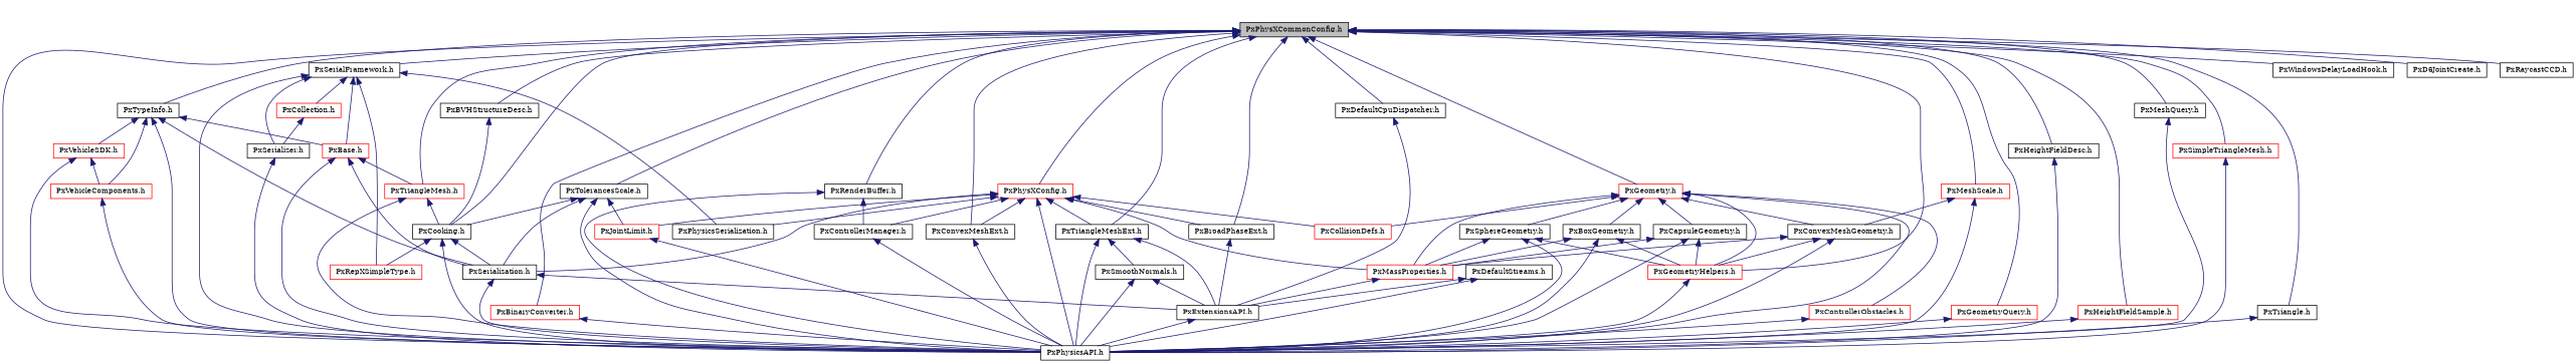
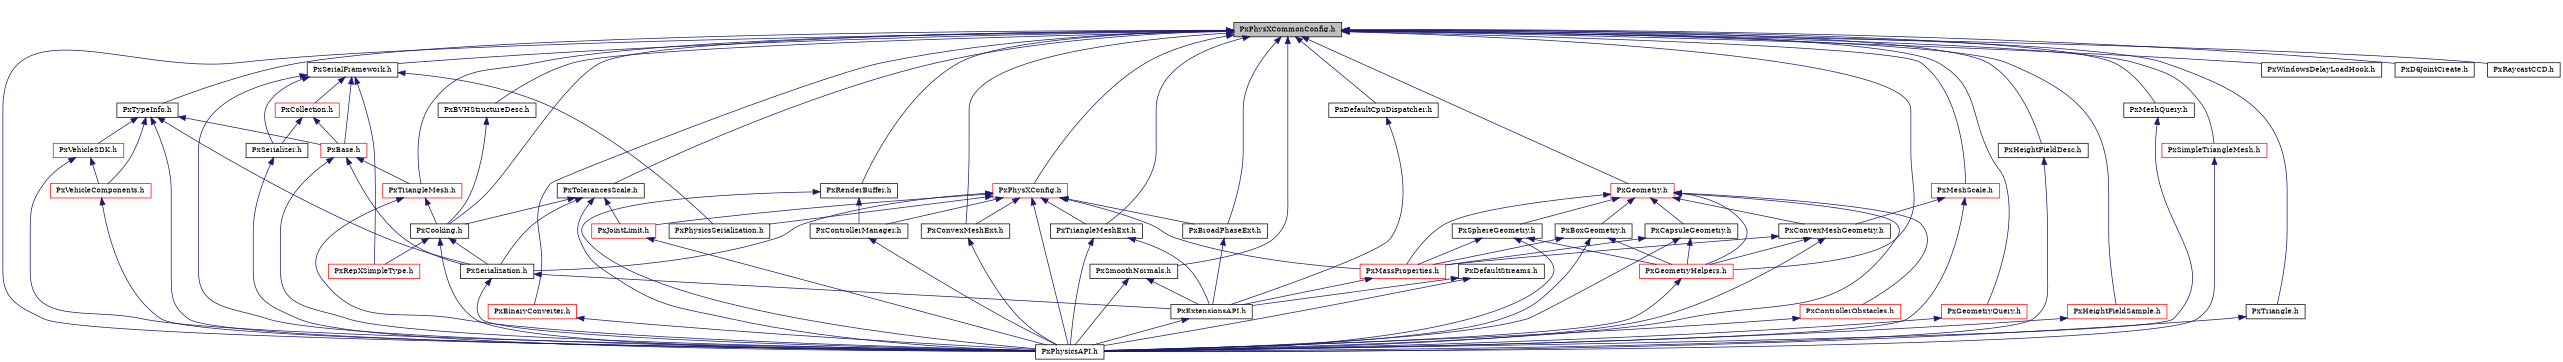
  digraph {
    fontname="DejaVu Serif"
    node [color=black fillcolor=white fontname="DejaVu Serif" fontsize=10 shape=record style=filled]
    edge [color=midnightblue dir=back fontname="DejaVu Serif" fontsize=10 labelfontname=Helvetica labelfontsize=10 style=solid]
    n1 [fillcolor=grey75 fontcolor=black height=0.2 label="PxPhysXCommonConfig.h" width=0.4]
    n2 [height=0.2 label="PxSerialFramework.h" width=0.4]
    n3 [height=0.2 label="PxPhysicsAPI.h" width=0.4]
    n4 [color=red height=0.2 label="PxTriangleMesh.h" width=0.4]
    n5 [height=0.2 label="PxCooking.h" width=0.4]
    n6 [height=0.2 label="PxRenderBuffer.h" width=0.4]
    n7 [height=0.2 label="PxTolerancesScale.h" width=0.4]
    n8 [height=0.2 label="PxTypeInfo.h" width=0.4]
    n9 [height=0.2 label="PxWindowsDelayLoadHook.h" width=0.4]
    n10 [height=0.2 label="PxBVHStructureDesc.h" width=0.4]
    n11 [color=red height=0.2 label="PxBinaryConverter.h" width=0.4]
    n12 [height=0.2 label="PxBroadPhaseExt.h" width=0.4]
    n13 [height=0.2 label="PxConvexMeshExt.h" width=0.4]
    n14 [height=0.2 label="PxD6JointCreate.h" width=0.4]
    n15 [height=0.2 label="PxDefaultCpuDispatcher.h" width=0.4]
    n16 [height=0.2 label="PxRaycastCCD.h" width=0.4]
    n17 [height=0.2 label="PxSmoothNormals.h" width=0.4]
    n18 [height=0.2 label="PxTriangleMeshExt.h" width=0.4]
    n19 [color=red height=0.2 label="PxGeometry.h" width=0.4]
    n20 [color=red height=0.2 label="PxGeometryHelpers.h" width=0.4]
    n21 [color=red height=0.2 label="PxGeometryQuery.h" width=0.4]
    n22 [height=0.2 label="PxHeightFieldDesc.h" width=0.4]
    n23 [color=red height=0.2 label="PxHeightFieldSample.h" width=0.4]
    n24 [height=0.2 label="PxMeshQuery.h" width=0.4]
    n25 [color=red height=0.2 label="PxMeshScale.h" width=0.4]
    n26 [color=red height=0.2 label="PxSimpleTriangleMesh.h" width=0.4]
    n27 [height=0.2 label="PxTriangle.h" width=0.4]
    n28 [color=red height=0.2 label="PxPhysXConfig.h" width=0.4]
    n29 [color=red height=0.2 label="PxBase.h" width=0.4]
    n30 [color=red height=0.2 label="PxRepXSimpleType.h" width=0.4]
    n31 [color=red height=0.2 label="PxCollection.h" width=0.4]
    n32 [height=0.2 label="PxSerializer.h" width=0.4]
    n33 [height=0.2 label="PxPhysicsSerialization.h" width=0.4]
    n34 [height=0.2 label="PxSerialization.h" width=0.4]
    n35 [height=0.2 label="PxControllerManager.h" width=0.4]
    n36 [color=red height=0.2 label="PxJointLimit.h" width=0.4]
    n37 [color=red height=0.2 label="PxVehicleSDK.h" width=0.4]
    n38 [color=red height=0.2 label="PxVehicleComponents.h" width=0.4]
    n39 [height=0.2 label="PxExtensionsAPI.h" width=0.4]
    n40 [height=0.2 label="PxDefaultStreams.h" width=0.4]
    n41 [color=red height=0.2 label="PxControllerObstacles.h" width=0.4]
-   n42 [color=red height=0.2 label="PxCollisionDefs.h" width=0.4]
    n43 [color=red height=0.2 label="PxMassProperties.h" width=0.4]
    n44 [height=0.2 label="PxBoxGeometry.h" width=0.4]
    n45 [height=0.2 label="PxCapsuleGeometry.h" width=0.4]
    n46 [height=0.2 label="PxConvexMeshGeometry.h" width=0.4]
    n47 [height=0.2 label="PxSphereGeometry.h" width=0.4]
    n1 -> n2
    n1 -> n3
    n1 -> n4
    n1 -> n5
    n1 -> n6
    n1 -> n7
    n1 -> n8
    n1 -> n9
    n1 -> n10
    n1 -> n11
    n1 -> n12
    n1 -> n13
    n1 -> n14
    n1 -> n15
    n1 -> n16
-   n18 -> n17
+   n1 -> n17
    n1 -> n18
    n1 -> n19
    n1 -> n20
    n1 -> n21
    n1 -> n22
    n1 -> n23
    n1 -> n24
    n1 -> n25
    n1 -> n26
    n1 -> n27
    n1 -> n28
    n2 -> n3
    n2 -> n29
    n2 -> n30
    n2 -> n31
    n2 -> n32
    n2 -> n33
    n4 -> n3
    n4 -> n5
    n5 -> n3
    n5 -> n30
    n5 -> n34
    n6 -> n3
    n6 -> n35
    n7 -> n3
    n7 -> n5
    n7 -> n34
    n7 -> n36
    n8 -> n3
    n8 -> n29
    n8 -> n34
    n8 -> n37
    n8 -> n38
    n10 -> n5
    n11 -> n3
    n12 -> n39
    n13 -> n3
    n15 -> n39
    n17 -> n3
    n17 -> n39
    n18 -> n3
    n18 -> n39
    n19 -> n3
    n19 -> n20
    n19 -> n41
-   n19 -> n42
    n19 -> n43
    n19 -> n44
    n19 -> n45
    n19 -> n46
    n19 -> n47
    n20 -> n3
    n21 -> n3
    n22 -> n3
    n23 -> n3
    n24 -> n3
    n25 -> n3
    n25 -> n46
    n26 -> n3
    n27 -> n3
    n28 -> n3
    n28 -> n12
    n28 -> n13
    n28 -> n18
    n28 -> n33
    n28 -> n34
    n28 -> n35
    n28 -> n36
-   n28 -> n42
    n28 -> n43
    n29 -> n3
    n29 -> n4
    n29 -> n34
+   n31 -> n29
    n31 -> n32
    n32 -> n3
    n34 -> n3
    n34 -> n39
    n35 -> n3
    n36 -> n3
    n37 -> n3
    n37 -> n38
    n38 -> n3
    n39 -> n3
    n40 -> n3
    n40 -> n39
    n41 -> n3
    n43 -> n39
    n44 -> n3
    n44 -> n20
    n44 -> n43
    n45 -> n3
    n45 -> n20
    n45 -> n43
    n46 -> n3
    n46 -> n20
    n46 -> n43
    n47 -> n3
    n47 -> n20
    n47 -> n43
  }
